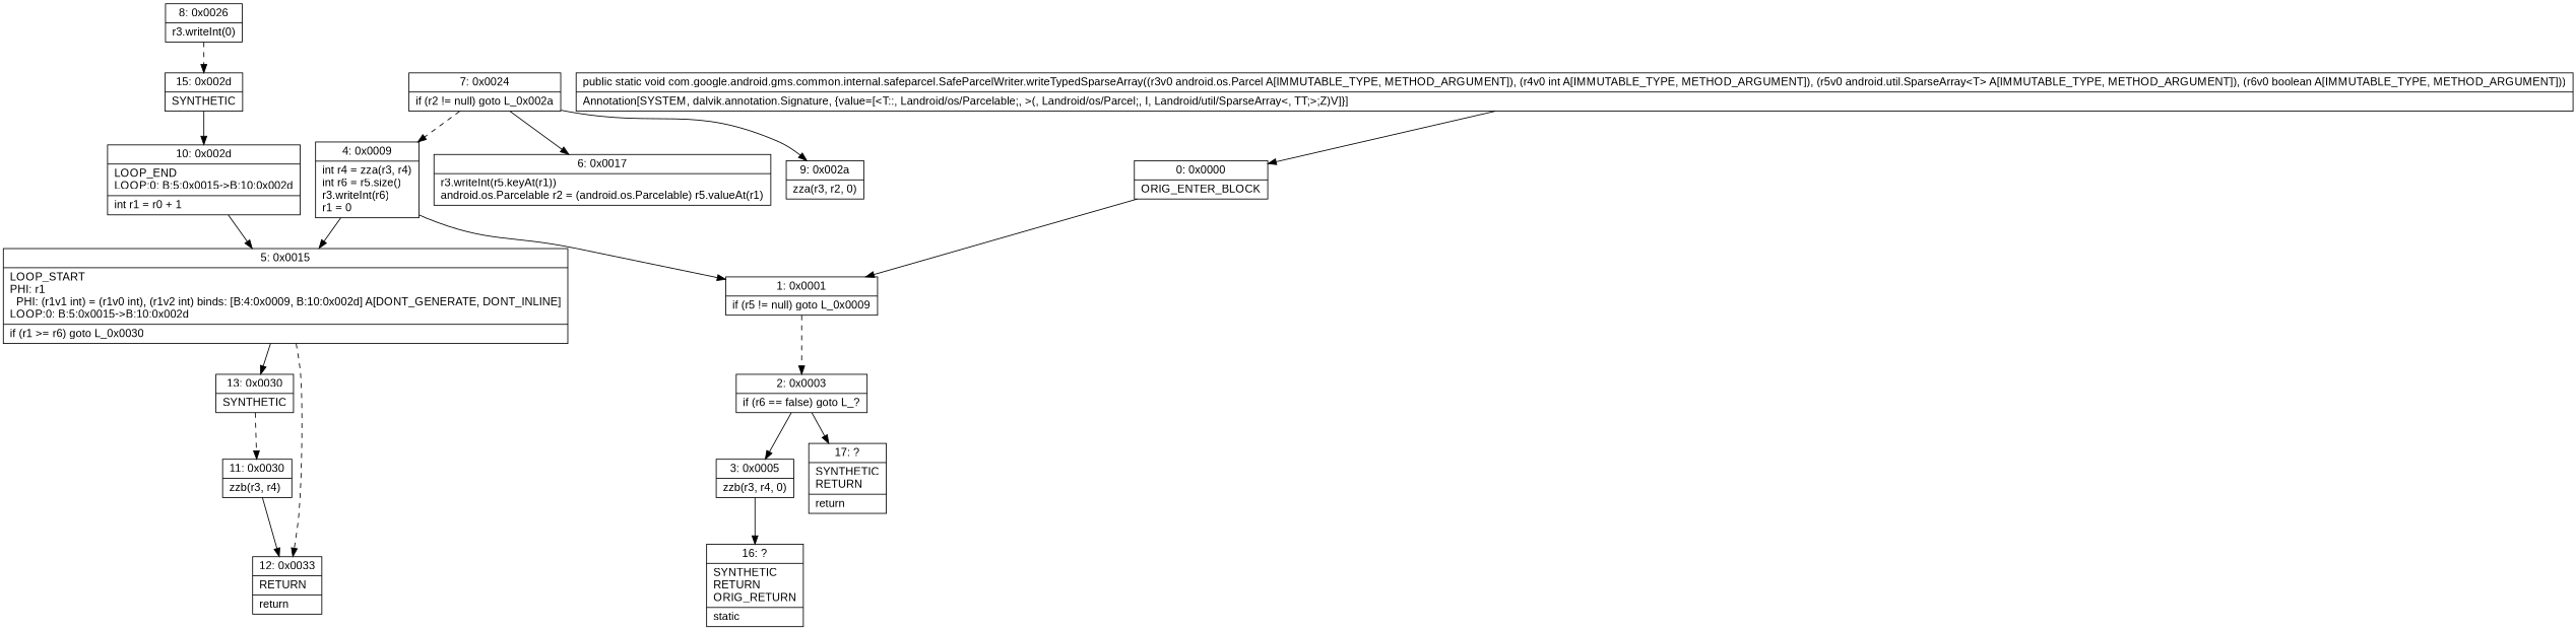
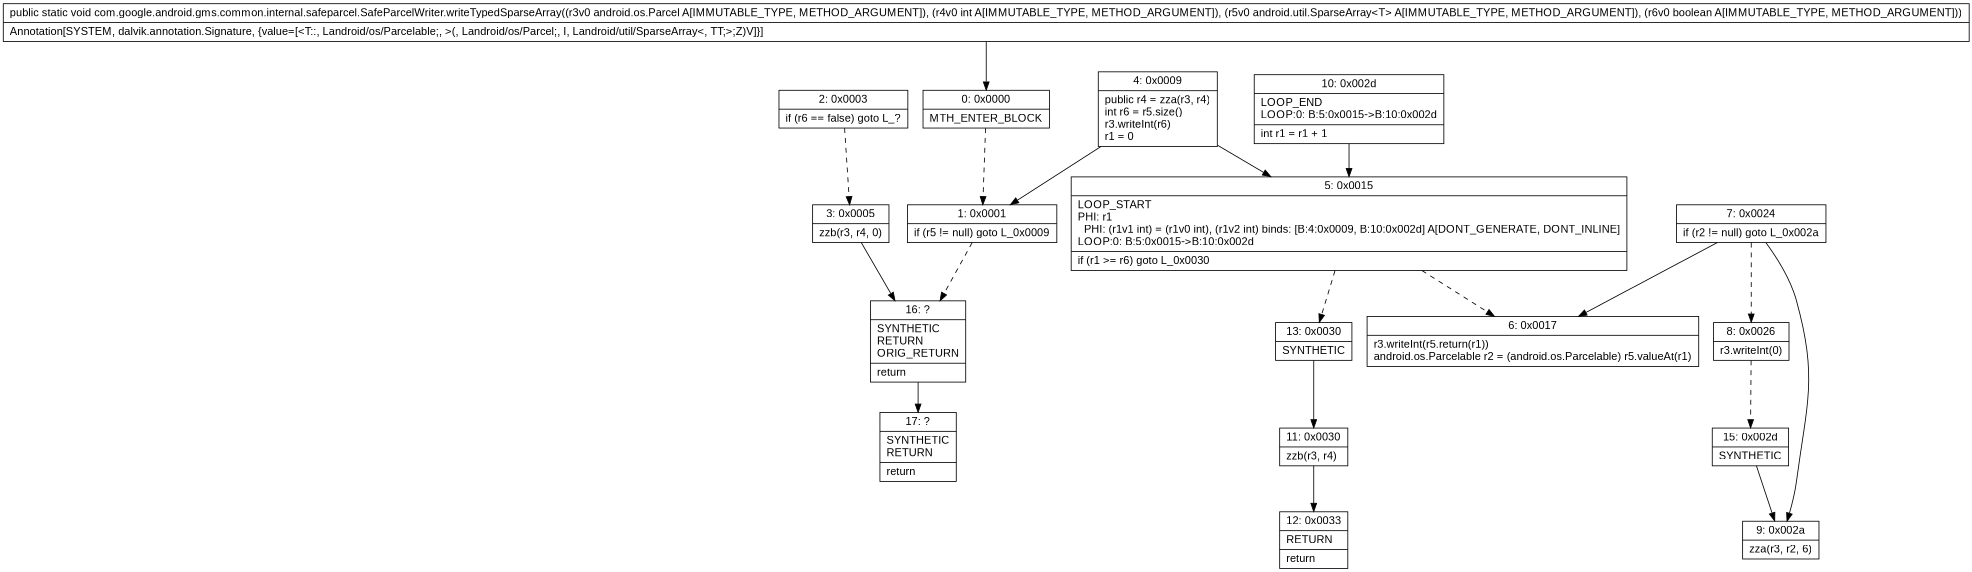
  digraph {
    fontname="Liberation Sans"
    node [fontname="Liberation Sans" shape=record]
    edge [fontname="Liberation Sans"]
-   n1 [label="{0\:\ 0x0000|ORIG_ENTER_BLOCK\l}"]
+   n1 [label="{0\:\ 0x0000|MTH_ENTER_BLOCK\l}"]
    n2 [label="{1\:\ 0x0001|if (r5 != null) goto L_0x0009\l}"]
    n3 [label="{2\:\ 0x0003|if (r6 == false) goto L_?\l}"]
    n4 [label="{3\:\ 0x0005|zzb(r3, r4, 0)\l}"]
    n5 [label="{17\:\ ?|SYNTHETIC\lRETURN\l|return\l}"]
-   n6 [label="{4\:\ 0x0009|int r4 = zza(r3, r4)\lint r6 = r5.size()\lr3.writeInt(r6)\lr1 = 0\l}"]
+   n6 [label="{4\:\ 0x0009|public r4 = zza(r3, r4)\lint r6 = r5.size()\lr3.writeInt(r6)\lr1 = 0\l}"]
    n7 [label="{5\:\ 0x0015|LOOP_START\lPHI: r1 \l  PHI: (r1v1 int) = (r1v0 int), (r1v2 int) binds: [B:4:0x0009, B:10:0x002d] A[DONT_GENERATE, DONT_INLINE]\lLOOP:0: B:5:0x0015\-\>B:10:0x002d\l|if (r1 \>= r6) goto L_0x0030\l}"]
-   n8 [label="{16\:\ ?|SYNTHETIC\lRETURN\lORIG_RETURN\l|static\l}"]
-   n9 [label="{6\:\ 0x0017|r3.writeInt(r5.keyAt(r1))\landroid.os.Parcelable r2 = (android.os.Parcelable) r5.valueAt(r1)\l}"]
+   n8 [label="{16\:\ ?|SYNTHETIC\lRETURN\lORIG_RETURN\l|return\l}"]
+   n9 [label="{6\:\ 0x0017|r3.writeInt(r5.return(r1))\landroid.os.Parcelable r2 = (android.os.Parcelable) r5.valueAt(r1)\l}"]
    n10 [label="{13\:\ 0x0030|SYNTHETIC\l}"]
    n11 [label="{11\:\ 0x0030|zzb(r3, r4)\l}"]
    n12 [label="{7\:\ 0x0024|if (r2 != null) goto L_0x002a\l}"]
    n13 [label="{8\:\ 0x0026|r3.writeInt(0)\l}"]
-   n14 [label="{9\:\ 0x002a|zza(r3, r2, 0)\l}"]
+   n14 [label="{9\:\ 0x002a|zza(r3, r2, 6)\l}"]
    n15 [label="{15\:\ 0x002d|SYNTHETIC\l}"]
-   n16 [label="{10\:\ 0x002d|LOOP_END\lLOOP:0: B:5:0x0015\-\>B:10:0x002d\l|int r1 = r0 + 1\l}"]
+   n16 [label="{10\:\ 0x002d|LOOP_END\lLOOP:0: B:5:0x0015\-\>B:10:0x002d\l|int r1 = r1 + 1\l}"]
    n17 [label="{12\:\ 0x0033|RETURN\l|return\l}"]
    n18 [label="{public static void com.google.android.gms.common.internal.safeparcel.SafeParcelWriter.writeTypedSparseArray((r3v0 android.os.Parcel A[IMMUTABLE_TYPE, METHOD_ARGUMENT]), (r4v0 int A[IMMUTABLE_TYPE, METHOD_ARGUMENT]), (r5v0 android.util.SparseArray\<T\> A[IMMUTABLE_TYPE, METHOD_ARGUMENT]), (r6v0 boolean A[IMMUTABLE_TYPE, METHOD_ARGUMENT]))  | Annotation[SYSTEM, dalvik.annotation.Signature, \{value=[\<T::, Landroid\/os\/Parcelable;, \>(, Landroid\/os\/Parcel;, I, Landroid\/util\/SparseArray\<, TT;\>;Z)V]\}]\l}"]
-   n1 -> n2
-   n2 -> n3 [style=dashed]
-   n3 -> n4 [style=solid]
-   n3 -> n5
+   n1 -> n2 [style=dashed]
+   n2 -> n8 [style=dashed]
+   n3 -> n4 [style=dashed]
+   n8 -> n5
    n4 -> n8
    n6 -> n2
    n6 -> n7
-   n7 -> n17 [style=dashed]
-   n7 -> n10
-   n10 -> n11 [style=dashed]
+   n7 -> n9 [style=dashed]
+   n7 -> n10 [style=dashed]
+   n10 -> n11
    n11 -> n17
    n12 -> n9
-   n12 -> n6 [style=dashed]
+   n12 -> n13 [style=dashed]
    n12 -> n14
    n13 -> n15 [style=dashed]
-   n15 -> n16
+   n15 -> n14
    n16 -> n7
    n18 -> n1
  }
